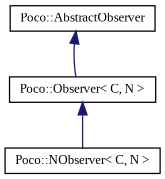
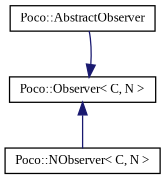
  digraph {
    fontname="Liberation Serif"
    rankdir=TB
    node [color=black fillcolor=white fontname="Liberation Serif" fontsize=10 shape=record style=filled]
    edge [color=midnightblue dir=back fontname="Liberation Serif" fontsize=10 labelfontname=Helvetica labelfontsize=10 style=solid]
    n1 [height=0.2 label="Poco::AbstractObserver" width=0.4]
    n2 [height=0.2 label="Poco::Observer\< C, N \>" width=0.4]
    n3 [height=0.2 label="Poco::NObserver\< C, N \>" width=0.4]
-   n1 -> n2
+   n2 -> n1
    n2 -> n3
  }
